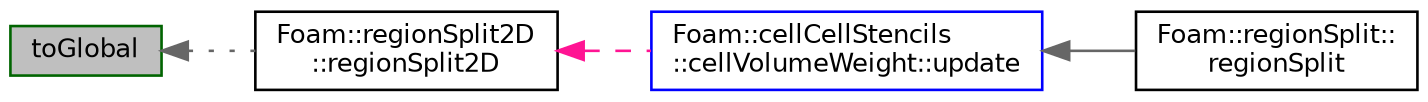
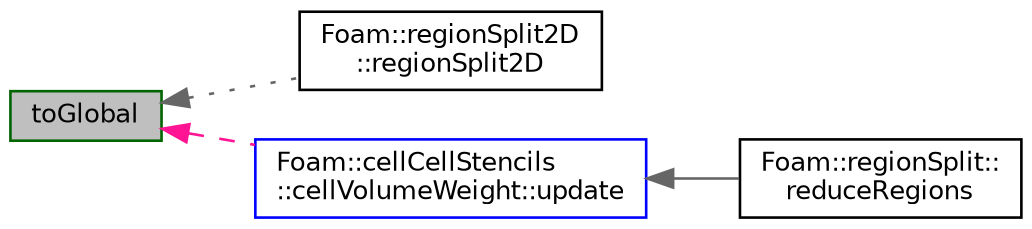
  digraph {
    rankdir=LR
    node [color=black fontname=Helvetica fontsize=10 shape=record]
    edge [color=gray40 dir=back fontname=Helvetica fontsize=10 labelfontname=Helvetica labelfontsize=10]
    n1 [color=darkgreen fillcolor=grey75 fontcolor=black height=0.2 label=toGlobal style=filled width=0.4]
    n2 [height=0.2 label="Foam::regionSplit2D\l::regionSplit2D" width=0.4]
    n3 [color=blue height=0.2 label="Foam::cellCellStencils\l::cellVolumeWeight::update" width=0.4]
-   n4 [height=0.2 label="Foam::regionSplit::\lregionSplit" width=0.4]
+   n4 [height=0.2 label="Foam::regionSplit::\lreduceRegions" width=0.4]
    n1 -> n2 [style=dotted]
-   n2 -> n3 [color=deeppink style=dashed]
+   n1 -> n3 [color=deeppink style=dashed]
    n3 -> n4 [style=solid]
  }
